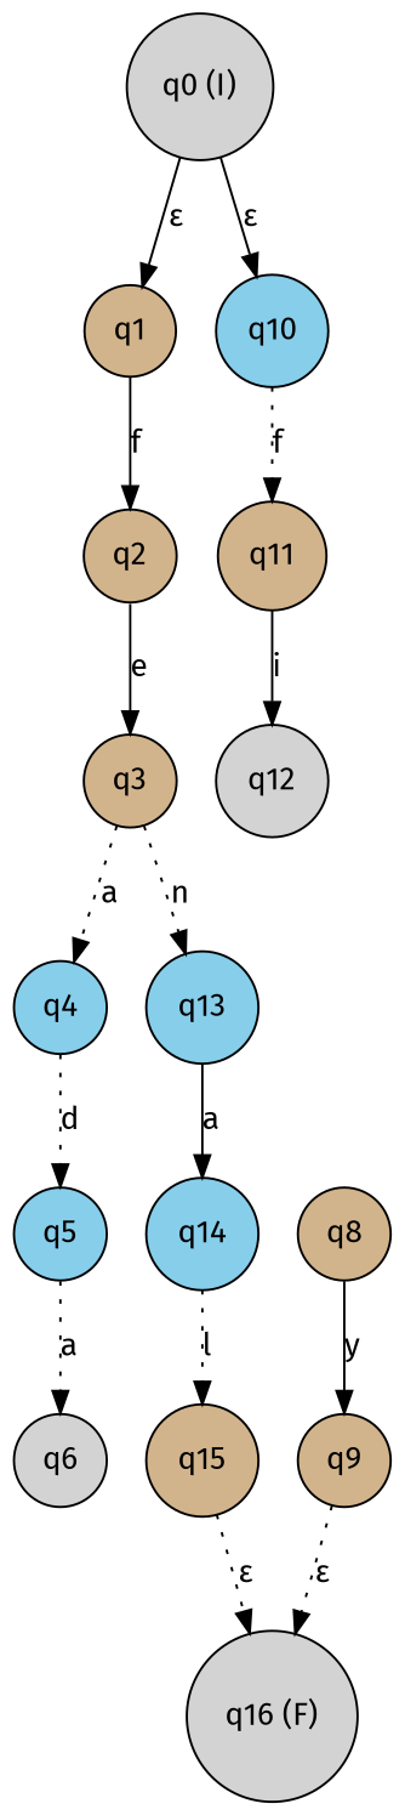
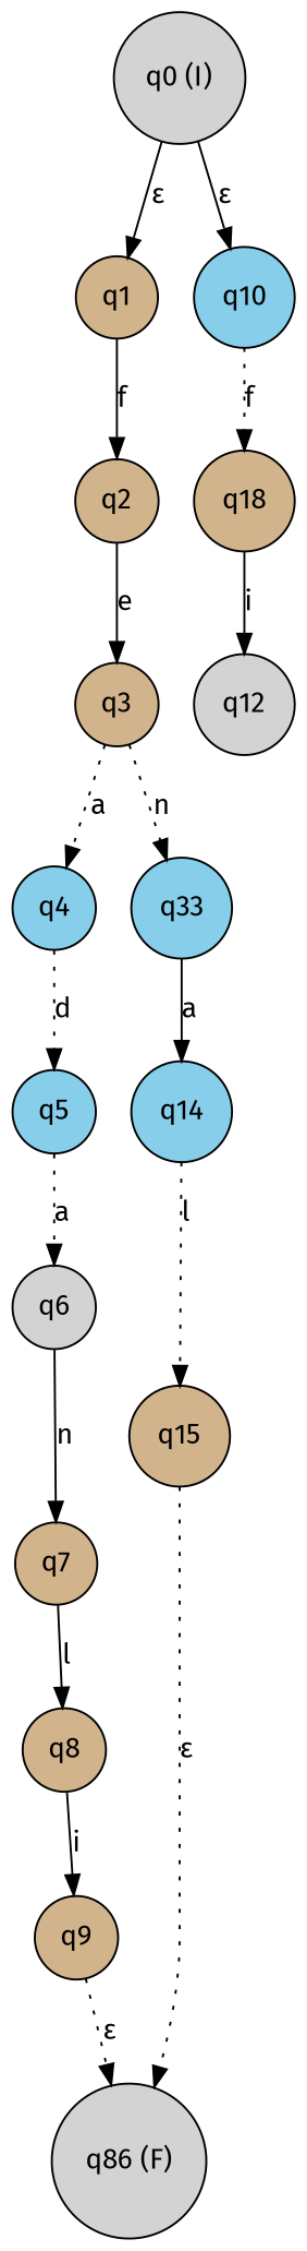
  digraph {
    fontname="Fira Sans"
    rankdir=TB
    node [fillcolor=tan fontname="Fira Sans" shape=circle style=filled]
    edge [fontname="Fira Sans" style=solid]
    n1 [fillcolor=lightgrey label="q0 (I)"]
    n2 [label=q1]
    n3 [fillcolor=skyblue label=q10]
    n4 [label=q2]
-   n5 [label=q11]
+   n5 [label=q18]
    n6 [label=q3]
    n7 [fillcolor=skyblue label=q4]
-   n8 [fillcolor=skyblue label=q13]
+   n8 [fillcolor=skyblue label=q33]
    n9 [fillcolor=skyblue label=q5]
    n10 [fillcolor=lightgrey label=q6]
+   n11 [label=q7]
    n12 [label=q8]
    n13 [label=q9]
-   n14 [fillcolor=lightgrey label="q16 (F)"]
+   n14 [fillcolor=lightgrey label="q86 (F)"]
    n15 [fillcolor=lightgrey label=q12]
    n16 [fillcolor=skyblue label=q14]
    n17 [label=q15]
    n1 -> n2 [label="ε"]
    n1 -> n3 [label="ε"]
    n2 -> n4 [label=f]
    n3 -> n5 [label=f style=dotted]
    n4 -> n6 [label=e]
    n5 -> n15 [label=i]
    n6 -> n7 [label=a style=dotted]
    n6 -> n8 [label=n style=dotted]
    n7 -> n9 [label=d style=dotted]
    n8 -> n16 [label=a]
    n9 -> n10 [label=a style=dotted]
-   n12 -> n13 [label=y]
+   n10 -> n11 [label=n]
+   n11 -> n12 [label=l]
+   n12 -> n13 [label=i]
    n13 -> n14 [label="ε" style=dotted]
    n16 -> n17 [label=l style=dotted]
    n17 -> n14 [label="ε" style=dotted]
  }
